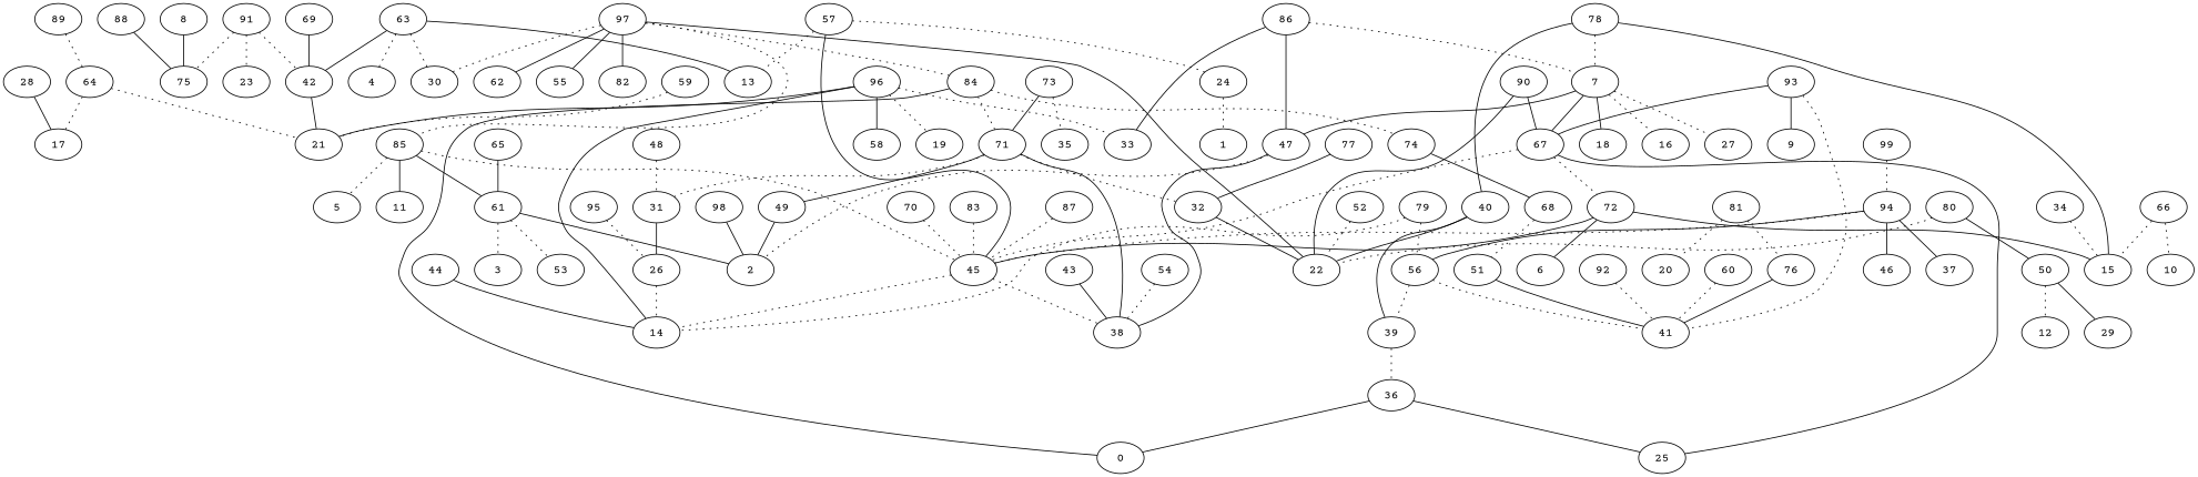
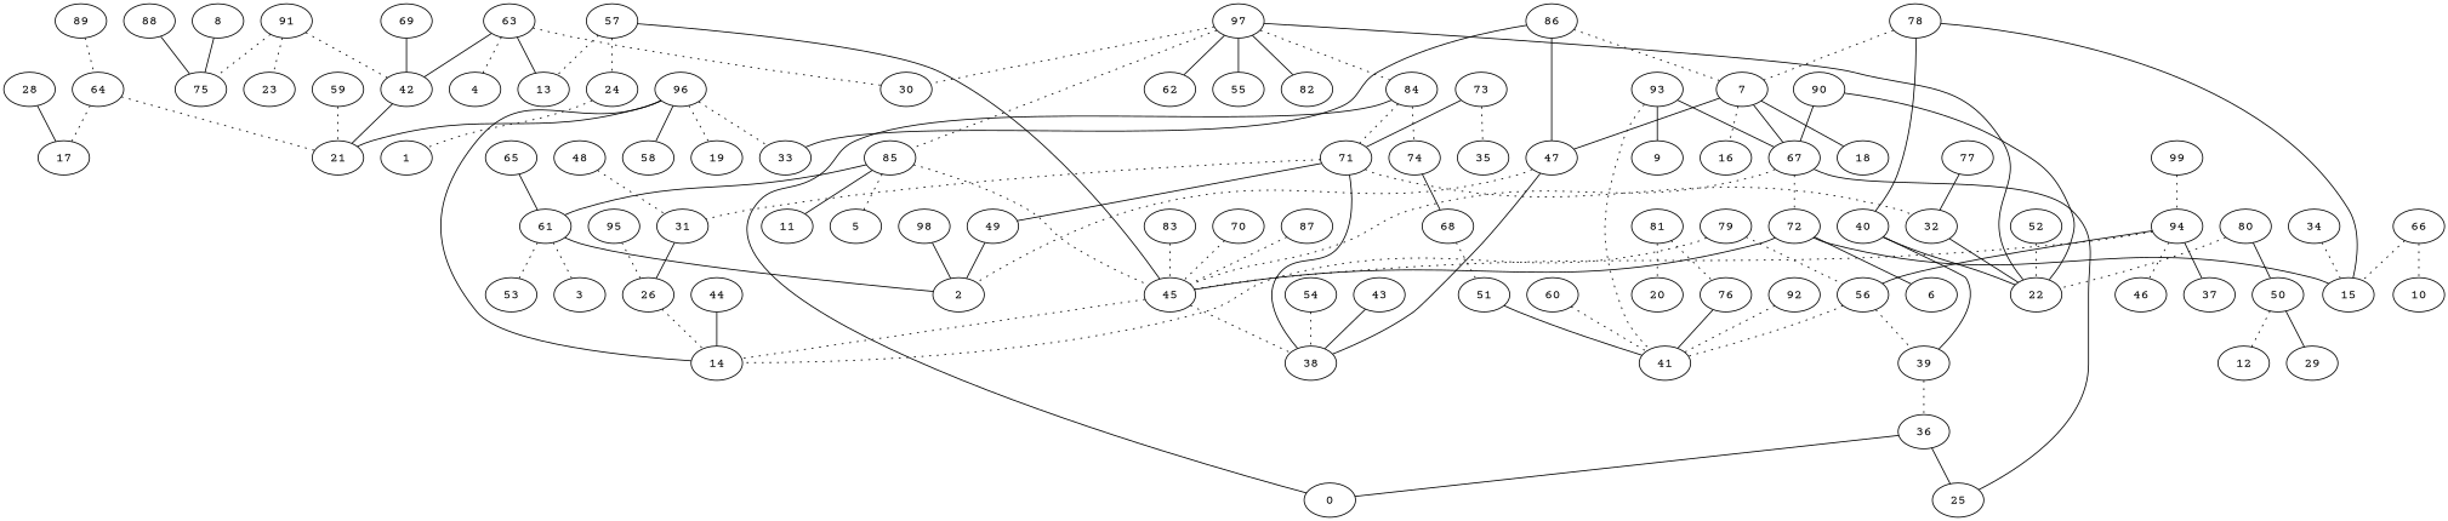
  digraph {
    fontname="Courier Prime"
    node [fontname="Courier Prime"]
    edge [color=black dir=none fontname="Courier Prime" style=dotted]
    89
    64
    17
    21
    28
    36
    25
    0
    98
    2
    88
    75
    7
    54
    38
    92
    41
    87
    45
    14
    68
    51
    60
    76
    24
    1
    91
    23
    42
    48
    31
    26
    34
    15
    93
    9
    67
    6
    77
    32
    22
    66
    10
    70
    72
    97
    62
    55
    82
    30
    85
    84
    61
    5
    11
    8
    83
    65
    3
    53
    18
    16
-   27
    47
    90
    52
    57
    13
    94
    37
    56
    46
    39
    44
    80
    50
    12
    29
    49
    71
    43
    96
    58
    19
    33
    73
    35
    79
    99
    74
    59
    78
    40
    63
    4
    81
    20
    69
    95
    86
    subgraph sub_1 {
      89
      64
      17
      21
      28
      36
      25
      0
      98
      2
      88
      75
      7
      54
      38
      92
      41
      87
      45
      14
      68
      51
      60
      76
      24
      1
      91
      23
      42
      48
      31
      26
      34
      15
      93
      9
      67
      6
      77
      32
      22
      66
      10
      70
      72
      97
      62
      55
      82
      30
      85
      84
      61
      5
      11
      8
      83
      65
      3
      53
      18
      16
-     27
      47
      90
      52
      57
      13
      94
      37
      56
      46
      39
      44
      80
      50
      12
      29
      49
      71
      43
      96
      58
      19
      33
      73
      35
      79
      99
      74
      59
      78
      40
      63
      4
      81
      20
      69
      95
      86
    }
    89 -> 64
    64 -> 17
    64 -> 21
    28 -> 17 [style=solid]
    36 -> 25 [style=solid]
    36 -> 0 [style=solid]
    98 -> 2 [style=solid]
    88 -> 75 [style=solid]
    7 -> 67 [style=solid]
    7 -> 18 [style=solid]
    7 -> 16
-   7 -> 27
    7 -> 47 [style=solid]
    54 -> 38
    92 -> 41
    87 -> 45
    45 -> 38
    45 -> 14
    68 -> 51
    51 -> 41 [style=solid]
    60 -> 41
    76 -> 41 [style=solid]
    24 -> 1
    91 -> 75
    91 -> 23
    91 -> 42
    42 -> 21 [style=solid]
    48 -> 31
    31 -> 26 [style=solid]
    26 -> 14
    34 -> 15
    93 -> 41
    93 -> 9 [style=solid]
    93 -> 67 [style=solid]
    67 -> 25 [style=solid]
    67 -> 45
    67 -> 72
    77 -> 32 [style=solid]
    32 -> 22 [style=solid]
    66 -> 15
    66 -> 10
    70 -> 45
    72 -> 45 [style=solid]
    72 -> 15 [style=solid]
    72 -> 6 [style=solid]
    97 -> 22 [style=solid]
    97 -> 62 [style=solid]
    97 -> 55 [style=solid]
    97 -> 82 [style=solid]
    97 -> 30
    97 -> 85
    97 -> 84
    85 -> 45
    85 -> 61 [style=solid]
    85 -> 5
    85 -> 11 [style=solid]
    84 -> 0 [style=solid]
    84 -> 71
    84 -> 74
    61 -> 2 [style=solid]
    61 -> 3
    61 -> 53
    8 -> 75 [style=solid]
    83 -> 45
    65 -> 61 [style=solid]
    47 -> 2
    47 -> 38 [style=solid]
    90 -> 67 [style=solid]
    90 -> 22 [style=solid]
    52 -> 22
    57 -> 45 [style=solid]
    57 -> 24
    57 -> 13
    94 -> 45
    94 -> 37 [style=solid]
    94 -> 56 [style=solid]
-   94 -> 46 [style=solid]
+   94 -> 46
    56 -> 41
    56 -> 39
    39 -> 36
    44 -> 14 [style=solid]
    80 -> 22
    80 -> 50 [style=solid]
    50 -> 12
    50 -> 29 [style=solid]
    49 -> 2 [style=solid]
    71 -> 38 [style=solid]
    71 -> 31
    71 -> 32
    71 -> 49 [style=solid]
    43 -> 38 [style=solid]
    96 -> 21 [style=solid]
    96 -> 14 [style=solid]
    96 -> 58 [style=solid]
    96 -> 19
    96 -> 33
    73 -> 71 [style=solid]
    73 -> 35
    79 -> 14
    79 -> 56
    99 -> 94
    74 -> 68 [style=solid]
    59 -> 21
    78 -> 7
    78 -> 15 [style=solid]
    78 -> 40 [style=solid]
    40 -> 22 [style=solid]
    40 -> 39 [style=solid]
    63 -> 42 [style=solid]
    63 -> 30
    63 -> 13 [style=solid]
    63 -> 4
    81 -> 76
    81 -> 20
    69 -> 42 [style=solid]
    95 -> 26
    86 -> 7
    86 -> 47 [style=solid]
    86 -> 33 [style=solid]
  }
